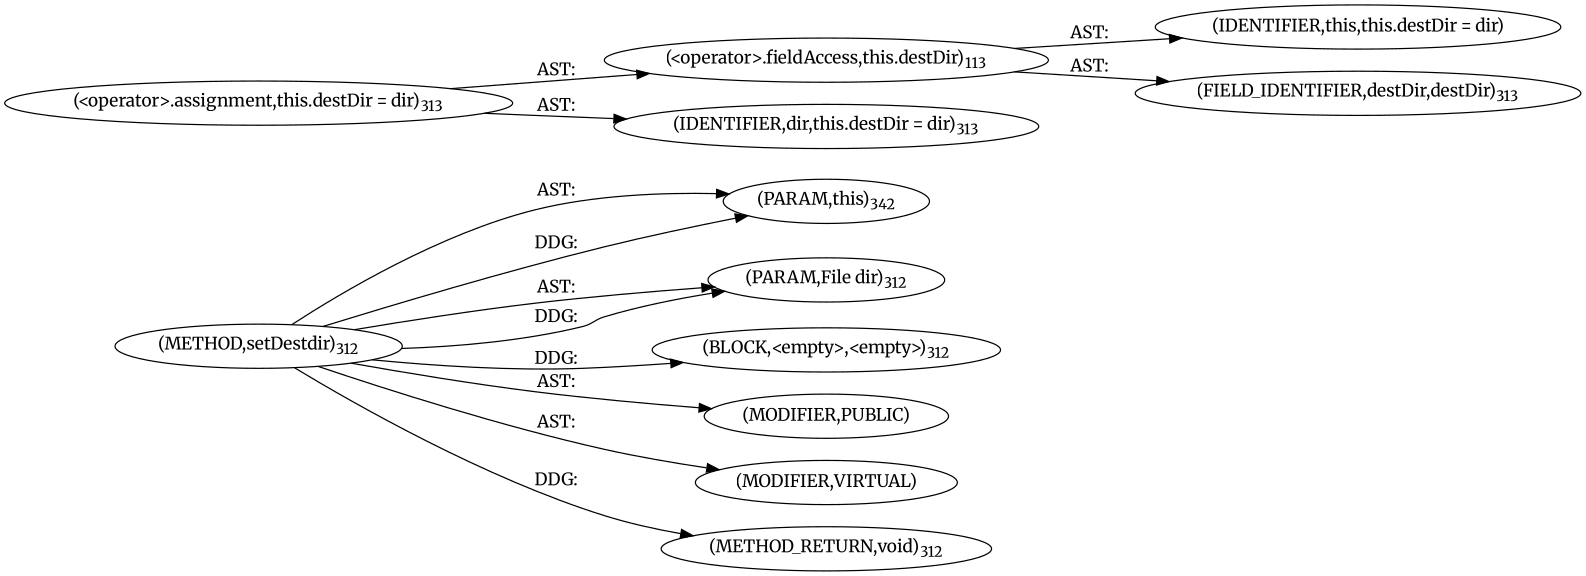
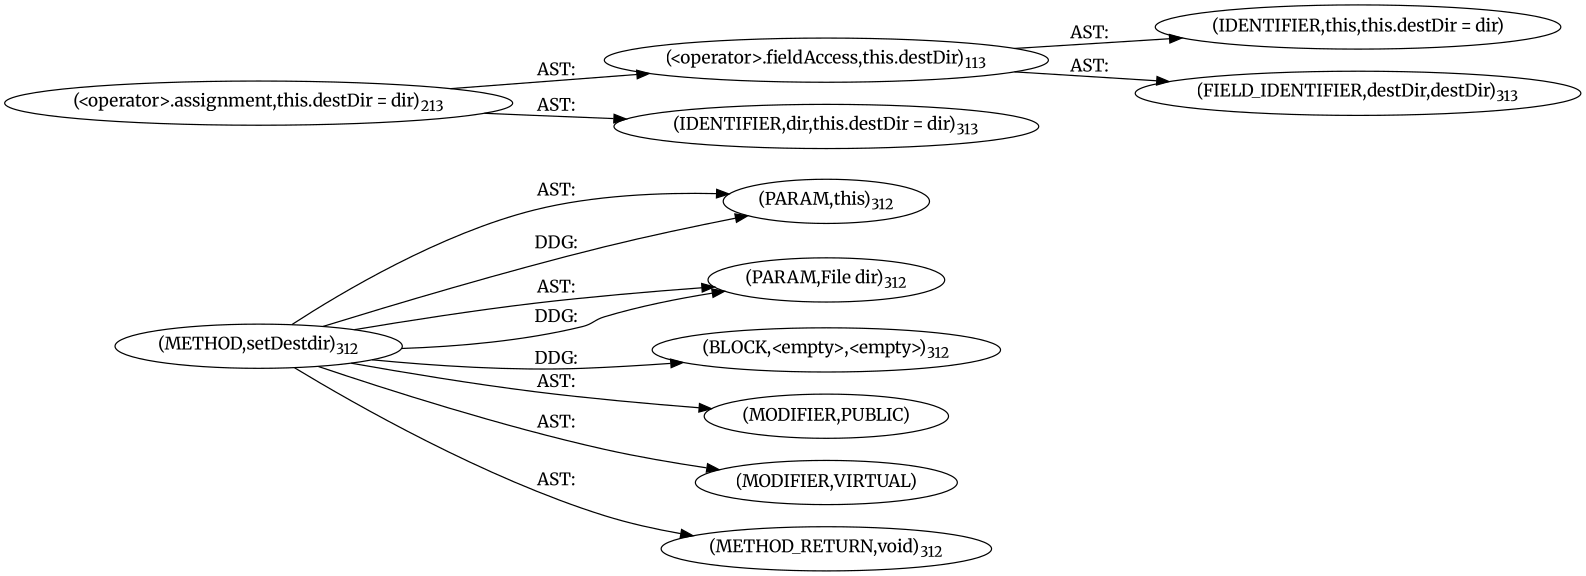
  digraph {
    fontname=Merriweather
    rankdir=LR
    node [fontname=Merriweather]
    edge [fontname=Merriweather]
    n1 [label=<(METHOD,setDestdir)<SUB>312</SUB>>]
-   n2 [label=<(PARAM,this)<SUB>342</SUB>>]
+   n2 [label=<(PARAM,this)<SUB>312</SUB>>]
    n3 [label=<(PARAM,File dir)<SUB>312</SUB>>]
    n4 [label=<(BLOCK,&lt;empty&gt;,&lt;empty&gt;)<SUB>312</SUB>>]
    n5 [label=<(MODIFIER,PUBLIC)>]
    n6 [label=<(MODIFIER,VIRTUAL)>]
    n7 [label=<(METHOD_RETURN,void)<SUB>312</SUB>>]
-   n8 [label=<(&lt;operator&gt;.assignment,this.destDir = dir)<SUB>313</SUB>>]
+   n8 [label=<(&lt;operator&gt;.assignment,this.destDir = dir)<SUB>213</SUB>>]
    n9 [label=<(&lt;operator&gt;.fieldAccess,this.destDir)<SUB>113</SUB>>]
    n10 [label=<(IDENTIFIER,dir,this.destDir = dir)<SUB>313</SUB>>]
    n11 [label=<(IDENTIFIER,this,this.destDir = dir)>]
    n12 [label=<(FIELD_IDENTIFIER,destDir,destDir)<SUB>313</SUB>>]
    n1 -> n2 [label="AST: "]
    n1 -> n2 [label="DDG: "]
    n1 -> n3 [label="AST: "]
    n1 -> n3 [label="DDG: "]
    n1 -> n4 [label="DDG: "]
    n1 -> n5 [label="AST: "]
    n1 -> n6 [label="AST: "]
-   n1 -> n7 [label="DDG: "]
+   n1 -> n7 [label="AST: "]
    n8 -> n9 [label="AST: "]
    n8 -> n10 [label="AST: "]
    n9 -> n11 [label="AST: "]
    n9 -> n12 [label="AST: "]
  }
